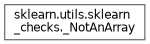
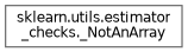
  digraph {
    rankdir=LR
-   n1 [color=grey40 fillcolor=white fontname=Helvetica fontsize=10 height=0.2 label="sklearn.utils.sklearn\l_checks._NotAnArray" shape=box style=filled width=0.4]
+   n1 [color=grey40 fillcolor=white fontname=Helvetica fontsize=10 height=0.2 label="sklearn.utils.estimator\l_checks._NotAnArray" shape=box style=filled width=0.4]
  }
